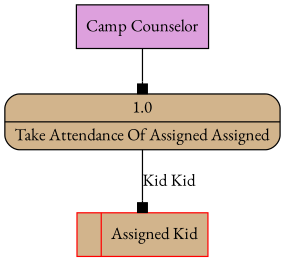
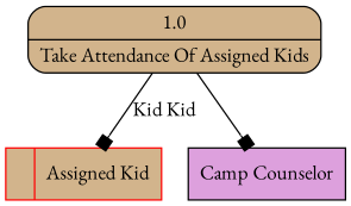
  digraph {
    fontname="EB Garamond"
    node [fillcolor=tan fontname="EB Garamond" style=filled]
    edge [arrowhead=box fontname="EB Garamond"]
    n1 [color=red label="<f0>  |<f1> Assigned Kid " shape=record]
    n2 [fillcolor=plum label="Camp Counselor" shape=box]
-   n3 [label="{<f0> 1.0|<f1> Take Attendance Of Assigned Assigned }" shape=Mrecord]
-   n2 -> n3
+   n3 [label="{<f0> 1.0|<f1> Take Attendance Of Assigned Kids }" shape=Mrecord]
+   n3 -> n2
    n3 -> n1 [label="Kid Kid"]
  }
